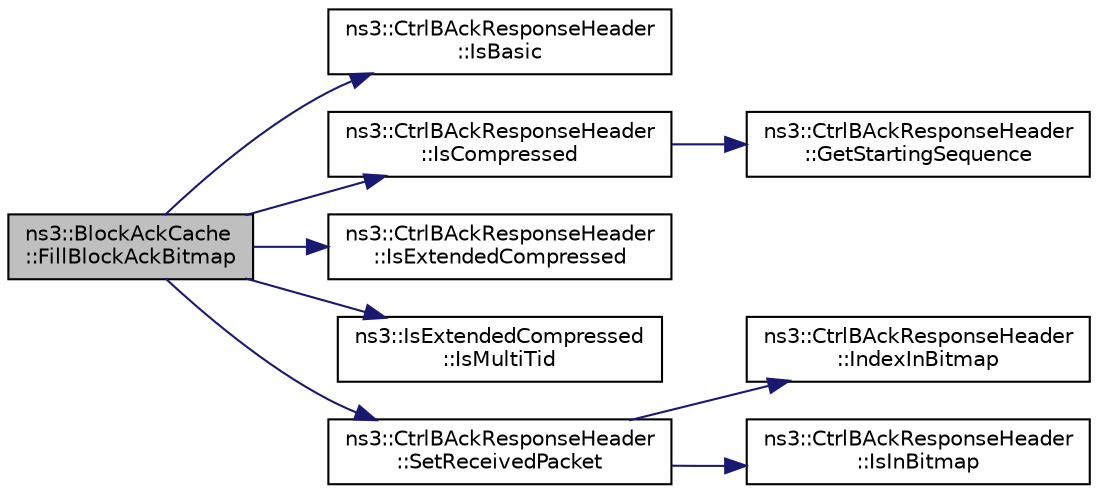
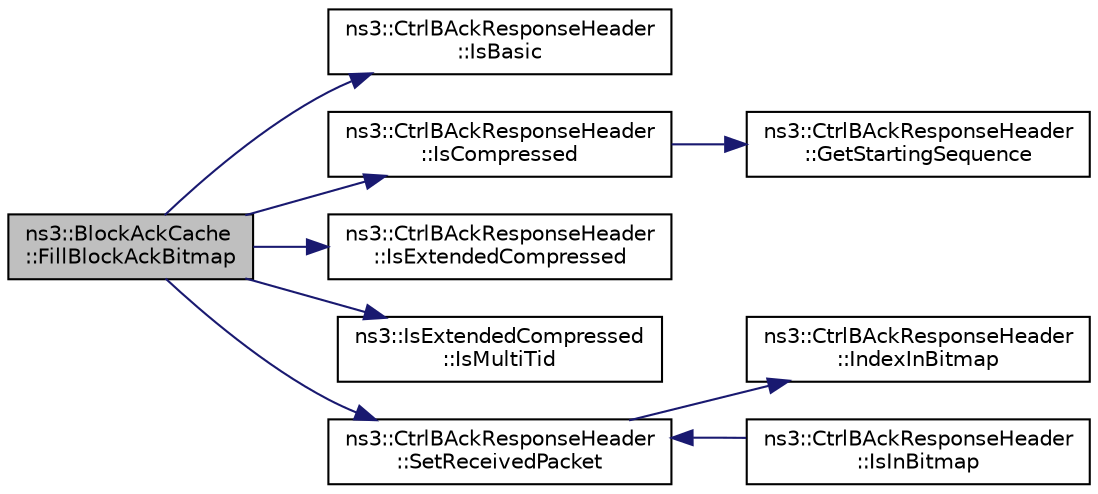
  digraph {
    rankdir=LR
    node [color=black fillcolor=white fontname=Helvetica fontsize=10 shape=record style=filled]
    edge [color=midnightblue fontname=Helvetica fontsize=10 labelfontname=Helvetica labelfontsize=10 style=solid]
    n1 [fillcolor=grey75 fontcolor=black height=0.2 label="ns3::BlockAckCache\l::FillBlockAckBitmap" width=0.4]
    n2 [height=0.2 label="ns3::CtrlBAckResponseHeader\l::IsBasic" width=0.4]
    n3 [height=0.2 label="ns3::CtrlBAckResponseHeader\l::IsCompressed" width=0.4]
    n4 [height=0.2 label="ns3::CtrlBAckResponseHeader\l::IsExtendedCompressed" width=0.4]
    n5 [height=0.2 label="ns3::IsExtendedCompressed\l::IsMultiTid" width=0.4]
    n6 [height=0.2 label="ns3::CtrlBAckResponseHeader\l::SetReceivedPacket" width=0.4]
    n7 [height=0.2 label="ns3::CtrlBAckResponseHeader\l::GetStartingSequence" width=0.4]
    n8 [height=0.2 label="ns3::CtrlBAckResponseHeader\l::IndexInBitmap" width=0.4]
    n9 [height=0.2 label="ns3::CtrlBAckResponseHeader\l::IsInBitmap" width=0.4]
    n1 -> n2
    n1 -> n3
    n1 -> n4
    n1 -> n5
    n1 -> n6
    n3 -> n7
    n6 -> n8
-   n6 -> n9
+   n9 -> n6
  }
